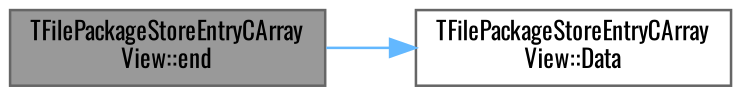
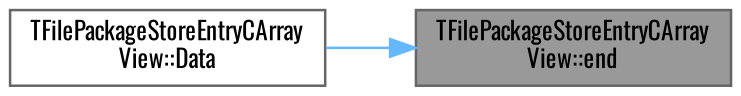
  digraph {
    rankdir=LR
    fontname=Oswald
    node [fontname=Oswald fontsize=10 shape=box style=filled]
    n1 [color=gray40 fillcolor=grey60 fontcolor=black height=0.2 label="TFilePackageStoreEntryCArray\lView::end" width=0.4]
    n2 [color=grey40 fillcolor=white height=0.2 label="TFilePackageStoreEntryCArray\lView::Data" width=0.4]
-   n1 -> n2 [color=steelblue1 fontname=Oswald fontsize=10 labelfontname=Helvetica labelfontsize=10 style=solid]
+   n2 -> n1 [color=steelblue1 fontname=Oswald fontsize=10 labelfontname=Helvetica labelfontsize=10 style=solid]
  }
